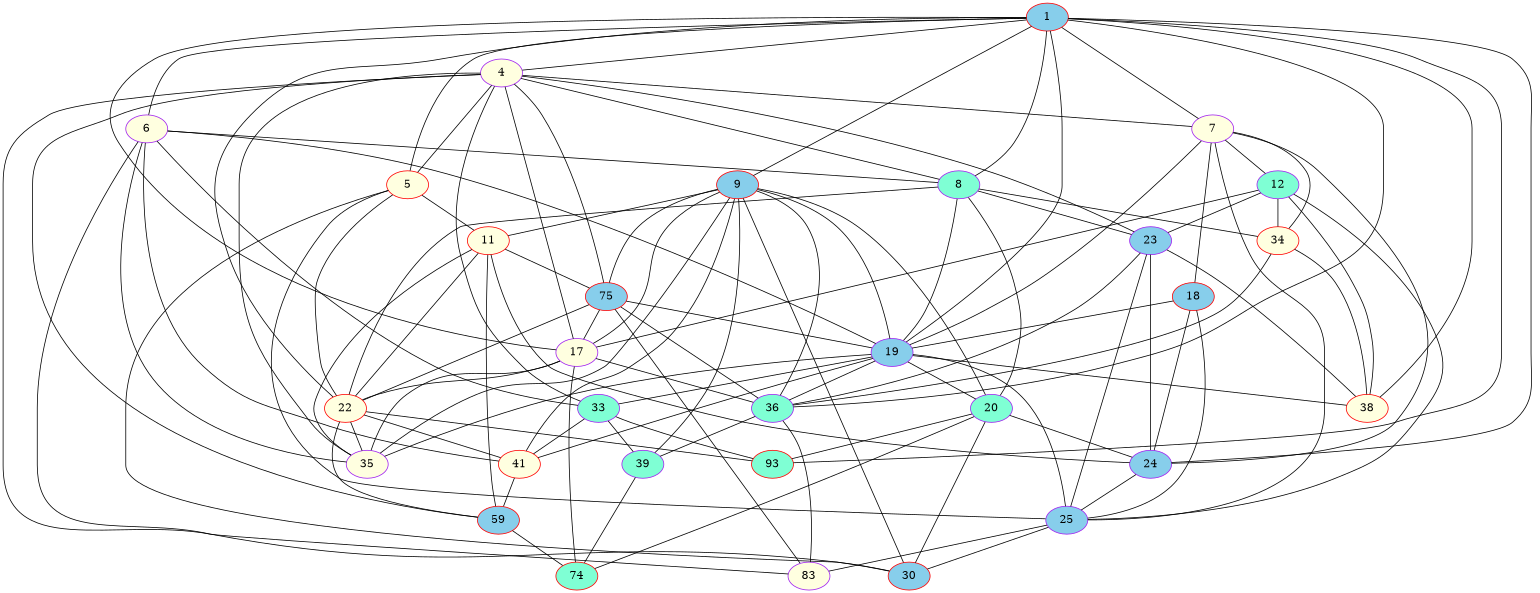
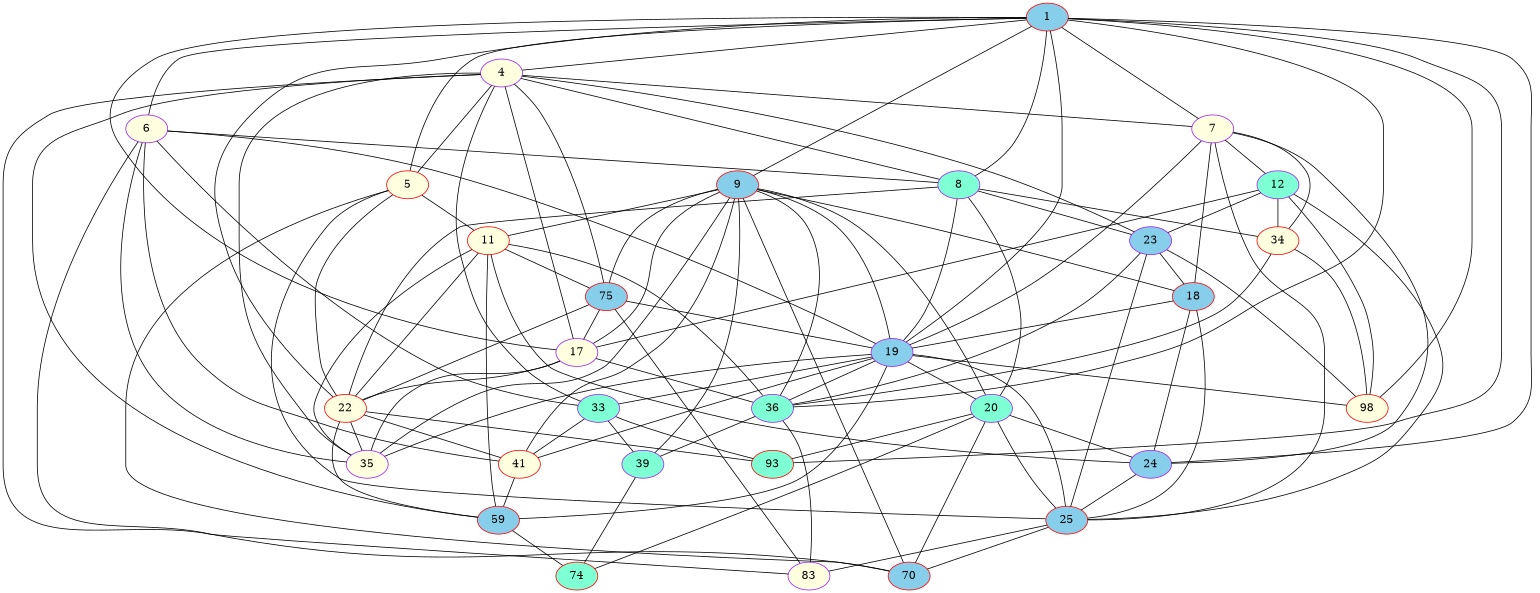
  graph {
    node [color=red fillcolor=lightyellow style=filled]
    1 [fillcolor=skyblue super="+2+13+42"]
    4 [color=purple super="+10"]
    5 [super="+58"]
    6 [color=purple super="+78+26+56"]
    7 [color=purple super="+72+63+55+57"]
    8 [color=purple fillcolor=aquamarine super="+21"]
    9 [fillcolor=skyblue super="+16+48+14"]
    17 [color=purple super="+92+85+44"]
    19 [color=purple fillcolor=skyblue super="+75+27+49"]
    22 [super="+87+88+79"]
    24 [color=purple fillcolor=skyblue super="+29+84"]
    36 [color=purple fillcolor=aquamarine super="+91+40"]
    93 [fillcolor=aquamarine]
-   38
+   38 [label=98]
    n15 [fillcolor=skyblue label=75 super="+97+54"]
    23 [color=purple fillcolor=skyblue super="+32+67"]
    33 [color=purple fillcolor=aquamarine super="+95"]
    35 [color=purple super="+46+53+51"]
    59 [fillcolor=skyblue super="+77"]
-   70 [fillcolor=skyblue super="+71" label=30]
+   70 [fillcolor=skyblue super="+71"]
    11 [super="+31"]
-   25 [color=purple fillcolor=skyblue super="+73+50+76"]
+   25 [fillcolor=skyblue super="+73+50+76"]
    41 [super="+64"]
    83 [color=purple]
    34 [super="+94"]
    18 [fillcolor=skyblue super="+61"]
    12 [color=purple fillcolor=aquamarine super="+30"]
    20 [color=purple fillcolor=aquamarine super="+81+89+82"]
    39 [color=purple fillcolor=aquamarine]
    74 [fillcolor=aquamarine]
    1 -- 4
    1 -- 5
    1 -- 6
    1 -- 7
    1 -- 8
    1 -- 9
    1 -- 17
    1 -- 19 [weight=2]
    1 -- 22
    1 -- 24
    1 -- 36
    1 -- 93
    1 -- 38
    4 -- 5
    4 -- 7
    4 -- 8
    4 -- 17 [weight=2]
    4 -- n15
    4 -- 23
    4 -- 33
    4 -- 35 [weight=3]
    4 -- 59
    4 -- 70
    5 -- 22
    5 -- 70
    5 -- 11
    5 -- 25
    6 -- 8
    6 -- 19
    6 -- 33
    6 -- 35
    6 -- 41
    6 -- 83
    7 -- 19
    7 -- 24
    7 -- 25
    7 -- 34
    7 -- 18
    7 -- 12
    8 -- 19
    8 -- 22
    8 -- 23
    8 -- 34
    8 -- 20
    9 -- 17
    9 -- 19
    9 -- 36
    9 -- n15 [weight=3]
    9 -- 35
    9 -- 70
    9 -- 11 [weight=2]
    9 -- 41
+   9 -- 18
    9 -- 20 [weight=2]
    9 -- 39
    17 -- 22
    17 -- 36
    17 -- 35
-   17 -- 74
    19 -- 36
    19 -- 38
    19 -- 33
    19 -- 35 [weight=2]
+   19 -- 59
    19 -- 25
    19 -- 41
    19 -- 20
    22 -- 93
    22 -- 35
    22 -- 59
    22 -- 41
    24 -- 25
    36 -- 83
    36 -- 39
    n15 -- 17
    n15 -- 19 [weight=2]
    n15 -- 22
-   n15 -- 36 [weight=2]
+   11 -- 36 [weight=2]
    n15 -- 83
-   23 -- 24 [weight=2]
+   23 -- 18 [weight=2]
    23 -- 36
    23 -- 38
    23 -- 25
    33 -- 93
    33 -- 41
    33 -- 39
    59 -- 74
    11 -- 22
    11 -- 24
    11 -- n15
    11 -- 35
    11 -- 59
    25 -- 70
    25 -- 83
    41 -- 59
    34 -- 36
    34 -- 38
    18 -- 19
    18 -- 24
    18 -- 25
    12 -- 17
    12 -- 38
    12 -- 23
    12 -- 25
    12 -- 34
    20 -- 24
    20 -- 93
    20 -- 70 [weight=2]
+   20 -- 25
    20 -- 74
    39 -- 74
  }
